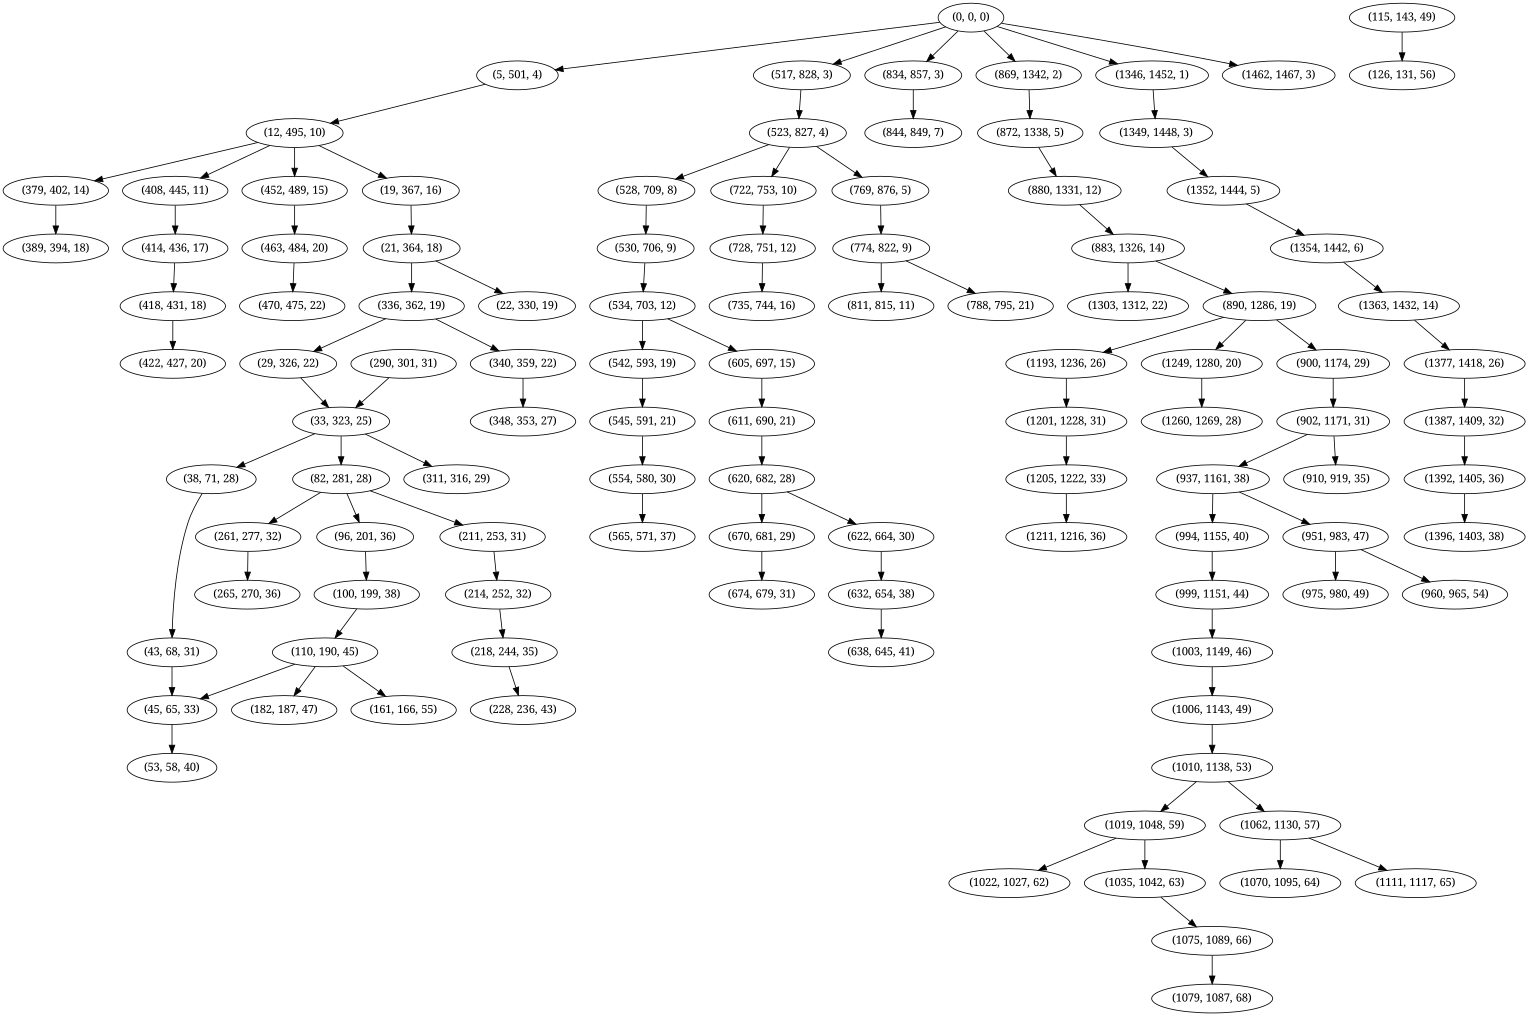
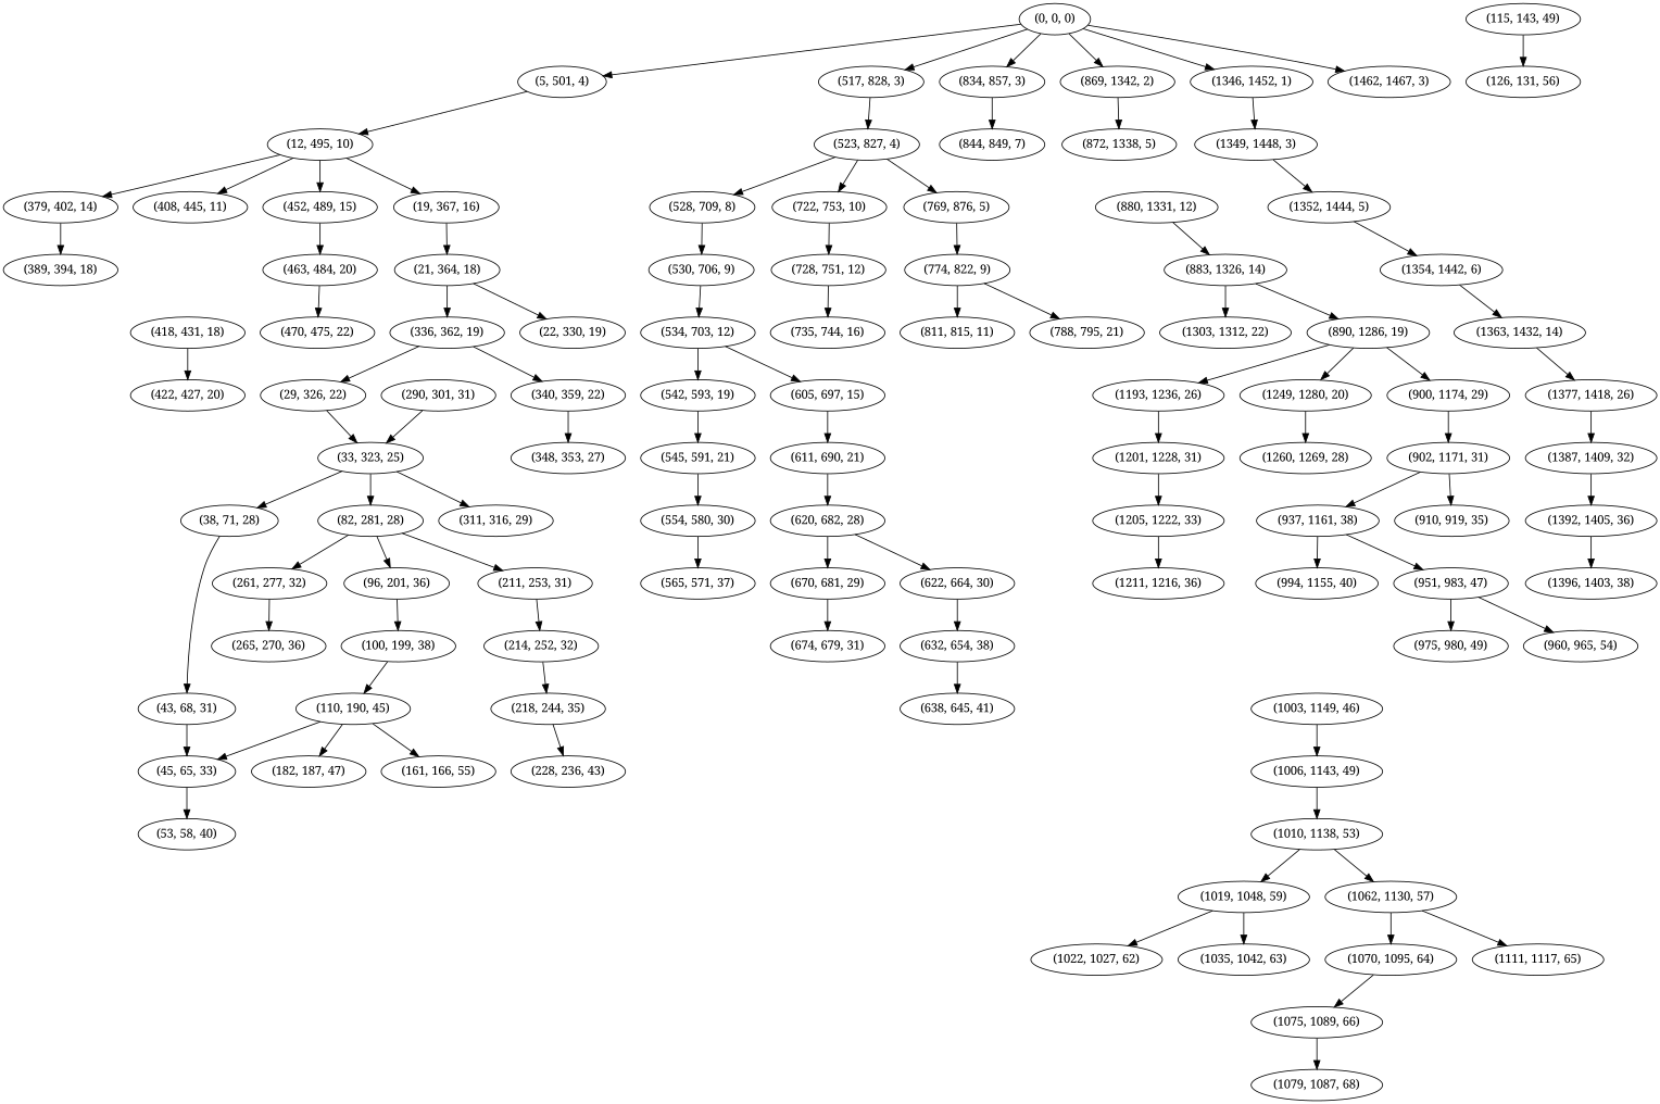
  digraph {
    fontname="Noto Serif"
    node [fontname="Noto Serif"]
    edge [fontname="Noto Serif"]
    "(0, 0, 0)"
    "(5, 501, 4)"
    "(517, 828, 3)"
    "(834, 857, 3)"
    "(869, 1342, 2)"
    "(1346, 1452, 1)"
    "(1462, 1467, 3)"
    "(12, 495, 10)"
    "(523, 827, 4)"
    "(844, 849, 7)"
    "(872, 1338, 5)"
    "(1349, 1448, 3)"
    "(19, 367, 16)"
    "(379, 402, 14)"
    "(408, 445, 11)"
    "(452, 489, 15)"
    "(21, 364, 18)"
    "(389, 394, 18)"
-   "(414, 436, 17)"
    "(463, 484, 20)"
    "(22, 330, 19)"
    "(336, 362, 19)"
    "(29, 326, 22)"
    "(340, 359, 22)"
    "(33, 323, 25)"
    "(38, 71, 28)"
    "(82, 281, 28)"
    "(311, 316, 29)"
    "(43, 68, 31)"
    "(96, 201, 36)"
    "(211, 253, 31)"
    "(261, 277, 32)"
    "(290, 301, 31)"
    "(45, 65, 33)"
    "(53, 58, 40)"
    "(100, 199, 38)"
    "(214, 252, 32)"
    "(265, 270, 36)"
    "(110, 190, 45)"
    "(161, 166, 55)"
    "(182, 187, 47)"
    "(115, 143, 49)"
    "(126, 131, 56)"
    "(218, 244, 35)"
    "(228, 236, 43)"
    "(348, 353, 27)"
    "(418, 431, 18)"
    "(422, 427, 20)"
    "(470, 475, 22)"
    "(528, 709, 8)"
    "(722, 753, 10)"
    n52 [label="(769, 876, 5)"]
    "(530, 706, 9)"
    "(728, 751, 12)"
    "(774, 822, 9)"
    "(534, 703, 12)"
    "(542, 593, 19)"
    "(605, 697, 15)"
    "(545, 591, 21)"
    "(611, 690, 21)"
    "(554, 580, 30)"
    "(565, 571, 37)"
    "(620, 682, 28)"
    "(622, 664, 30)"
    "(670, 681, 29)"
    "(632, 654, 38)"
    "(674, 679, 31)"
    "(638, 645, 41)"
    "(735, 744, 16)"
    "(788, 795, 21)"
    "(811, 815, 11)"
    "(880, 1331, 12)"
    "(883, 1326, 14)"
    "(890, 1286, 19)"
    "(1303, 1312, 22)"
    "(900, 1174, 29)"
    "(1193, 1236, 26)"
    "(1249, 1280, 20)"
    "(902, 1171, 31)"
    "(1201, 1228, 31)"
    "(1260, 1269, 28)"
    "(910, 919, 35)"
    "(937, 1161, 38)"
    "(951, 983, 47)"
    "(994, 1155, 40)"
    "(960, 965, 54)"
    "(975, 980, 49)"
-   "(999, 1151, 44)"
    "(1003, 1149, 46)"
    "(1006, 1143, 49)"
    "(1010, 1138, 53)"
    "(1019, 1048, 59)"
    "(1062, 1130, 57)"
    "(1022, 1027, 62)"
    "(1035, 1042, 63)"
    "(1070, 1095, 64)"
    "(1111, 1117, 65)"
    "(1075, 1089, 66)"
    "(1079, 1087, 68)"
    "(1205, 1222, 33)"
    "(1211, 1216, 36)"
    "(1352, 1444, 5)"
    "(1354, 1442, 6)"
    "(1363, 1432, 14)"
    "(1377, 1418, 26)"
    "(1387, 1409, 32)"
    "(1392, 1405, 36)"
    "(1396, 1403, 38)"
    "(0, 0, 0)" -> "(5, 501, 4)"
    "(0, 0, 0)" -> "(517, 828, 3)"
    "(0, 0, 0)" -> "(834, 857, 3)"
    "(0, 0, 0)" -> "(869, 1342, 2)"
    "(0, 0, 0)" -> "(1346, 1452, 1)"
    "(0, 0, 0)" -> "(1462, 1467, 3)"
    "(5, 501, 4)" -> "(12, 495, 10)"
    "(517, 828, 3)" -> "(523, 827, 4)"
    "(834, 857, 3)" -> "(844, 849, 7)"
    "(869, 1342, 2)" -> "(872, 1338, 5)"
    "(1346, 1452, 1)" -> "(1349, 1448, 3)"
    "(12, 495, 10)" -> "(19, 367, 16)"
    "(12, 495, 10)" -> "(379, 402, 14)"
    "(12, 495, 10)" -> "(408, 445, 11)"
    "(12, 495, 10)" -> "(452, 489, 15)"
    "(523, 827, 4)" -> "(528, 709, 8)"
    "(523, 827, 4)" -> "(722, 753, 10)"
    "(523, 827, 4)" -> n52
-   "(872, 1338, 5)" -> "(880, 1331, 12)"
    "(1349, 1448, 3)" -> "(1352, 1444, 5)"
    "(19, 367, 16)" -> "(21, 364, 18)"
    "(379, 402, 14)" -> "(389, 394, 18)"
-   "(408, 445, 11)" -> "(414, 436, 17)"
    "(452, 489, 15)" -> "(463, 484, 20)"
    "(21, 364, 18)" -> "(22, 330, 19)"
    "(21, 364, 18)" -> "(336, 362, 19)"
-   "(414, 436, 17)" -> "(418, 431, 18)"
    "(463, 484, 20)" -> "(470, 475, 22)"
    "(336, 362, 19)" -> "(29, 326, 22)"
    "(336, 362, 19)" -> "(340, 359, 22)"
    "(29, 326, 22)" -> "(33, 323, 25)"
    "(340, 359, 22)" -> "(348, 353, 27)"
    "(33, 323, 25)" -> "(38, 71, 28)"
    "(33, 323, 25)" -> "(82, 281, 28)"
    "(33, 323, 25)" -> "(311, 316, 29)"
    "(38, 71, 28)" -> "(43, 68, 31)"
    "(82, 281, 28)" -> "(96, 201, 36)"
    "(82, 281, 28)" -> "(211, 253, 31)"
    "(82, 281, 28)" -> "(261, 277, 32)"
    "(43, 68, 31)" -> "(45, 65, 33)"
    "(96, 201, 36)" -> "(100, 199, 38)"
    "(211, 253, 31)" -> "(214, 252, 32)"
    "(261, 277, 32)" -> "(265, 270, 36)"
    "(290, 301, 31)" -> "(33, 323, 25)"
    "(45, 65, 33)" -> "(53, 58, 40)"
    "(100, 199, 38)" -> "(110, 190, 45)"
    "(214, 252, 32)" -> "(218, 244, 35)"
    "(110, 190, 45)" -> "(45, 65, 33)"
    "(110, 190, 45)" -> "(161, 166, 55)"
    "(110, 190, 45)" -> "(182, 187, 47)"
    "(115, 143, 49)" -> "(126, 131, 56)"
    "(218, 244, 35)" -> "(228, 236, 43)"
    "(418, 431, 18)" -> "(422, 427, 20)"
    "(528, 709, 8)" -> "(530, 706, 9)"
    "(722, 753, 10)" -> "(728, 751, 12)"
    n52 -> "(774, 822, 9)"
    "(530, 706, 9)" -> "(534, 703, 12)"
    "(728, 751, 12)" -> "(735, 744, 16)"
    "(774, 822, 9)" -> "(788, 795, 21)"
    "(774, 822, 9)" -> "(811, 815, 11)"
    "(534, 703, 12)" -> "(542, 593, 19)"
    "(534, 703, 12)" -> "(605, 697, 15)"
    "(542, 593, 19)" -> "(545, 591, 21)"
    "(605, 697, 15)" -> "(611, 690, 21)"
    "(545, 591, 21)" -> "(554, 580, 30)"
    "(611, 690, 21)" -> "(620, 682, 28)"
    "(554, 580, 30)" -> "(565, 571, 37)"
    "(620, 682, 28)" -> "(622, 664, 30)"
    "(620, 682, 28)" -> "(670, 681, 29)"
    "(622, 664, 30)" -> "(632, 654, 38)"
    "(670, 681, 29)" -> "(674, 679, 31)"
    "(632, 654, 38)" -> "(638, 645, 41)"
    "(880, 1331, 12)" -> "(883, 1326, 14)"
    "(883, 1326, 14)" -> "(890, 1286, 19)"
    "(883, 1326, 14)" -> "(1303, 1312, 22)"
    "(890, 1286, 19)" -> "(900, 1174, 29)"
    "(890, 1286, 19)" -> "(1193, 1236, 26)"
    "(890, 1286, 19)" -> "(1249, 1280, 20)"
    "(900, 1174, 29)" -> "(902, 1171, 31)"
    "(1193, 1236, 26)" -> "(1201, 1228, 31)"
    "(1249, 1280, 20)" -> "(1260, 1269, 28)"
    "(902, 1171, 31)" -> "(910, 919, 35)"
    "(902, 1171, 31)" -> "(937, 1161, 38)"
    "(1201, 1228, 31)" -> "(1205, 1222, 33)"
    "(937, 1161, 38)" -> "(951, 983, 47)"
    "(937, 1161, 38)" -> "(994, 1155, 40)"
    "(951, 983, 47)" -> "(960, 965, 54)"
    "(951, 983, 47)" -> "(975, 980, 49)"
-   "(994, 1155, 40)" -> "(999, 1151, 44)"
-   "(999, 1151, 44)" -> "(1003, 1149, 46)"
    "(1003, 1149, 46)" -> "(1006, 1143, 49)"
    "(1006, 1143, 49)" -> "(1010, 1138, 53)"
    "(1010, 1138, 53)" -> "(1019, 1048, 59)"
    "(1010, 1138, 53)" -> "(1062, 1130, 57)"
    "(1019, 1048, 59)" -> "(1022, 1027, 62)"
    "(1019, 1048, 59)" -> "(1035, 1042, 63)"
    "(1062, 1130, 57)" -> "(1070, 1095, 64)"
    "(1062, 1130, 57)" -> "(1111, 1117, 65)"
-   "(1035, 1042, 63)" -> "(1075, 1089, 66)"
+   "(1070, 1095, 64)" -> "(1075, 1089, 66)"
    "(1075, 1089, 66)" -> "(1079, 1087, 68)"
    "(1205, 1222, 33)" -> "(1211, 1216, 36)"
    "(1352, 1444, 5)" -> "(1354, 1442, 6)"
    "(1354, 1442, 6)" -> "(1363, 1432, 14)"
    "(1363, 1432, 14)" -> "(1377, 1418, 26)"
    "(1377, 1418, 26)" -> "(1387, 1409, 32)"
    "(1387, 1409, 32)" -> "(1392, 1405, 36)"
    "(1392, 1405, 36)" -> "(1396, 1403, 38)"
  }
